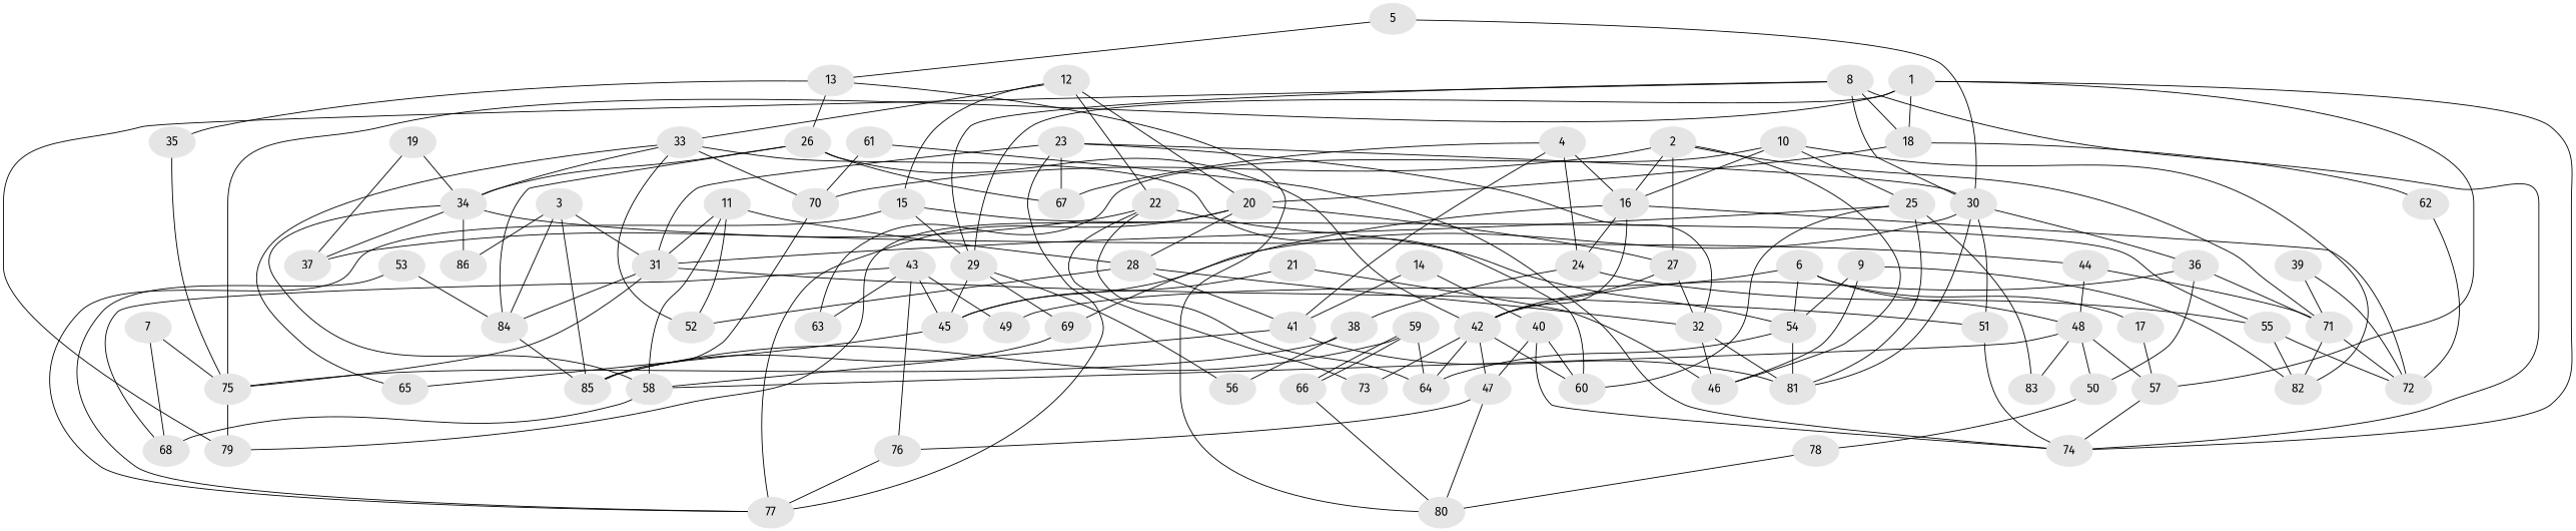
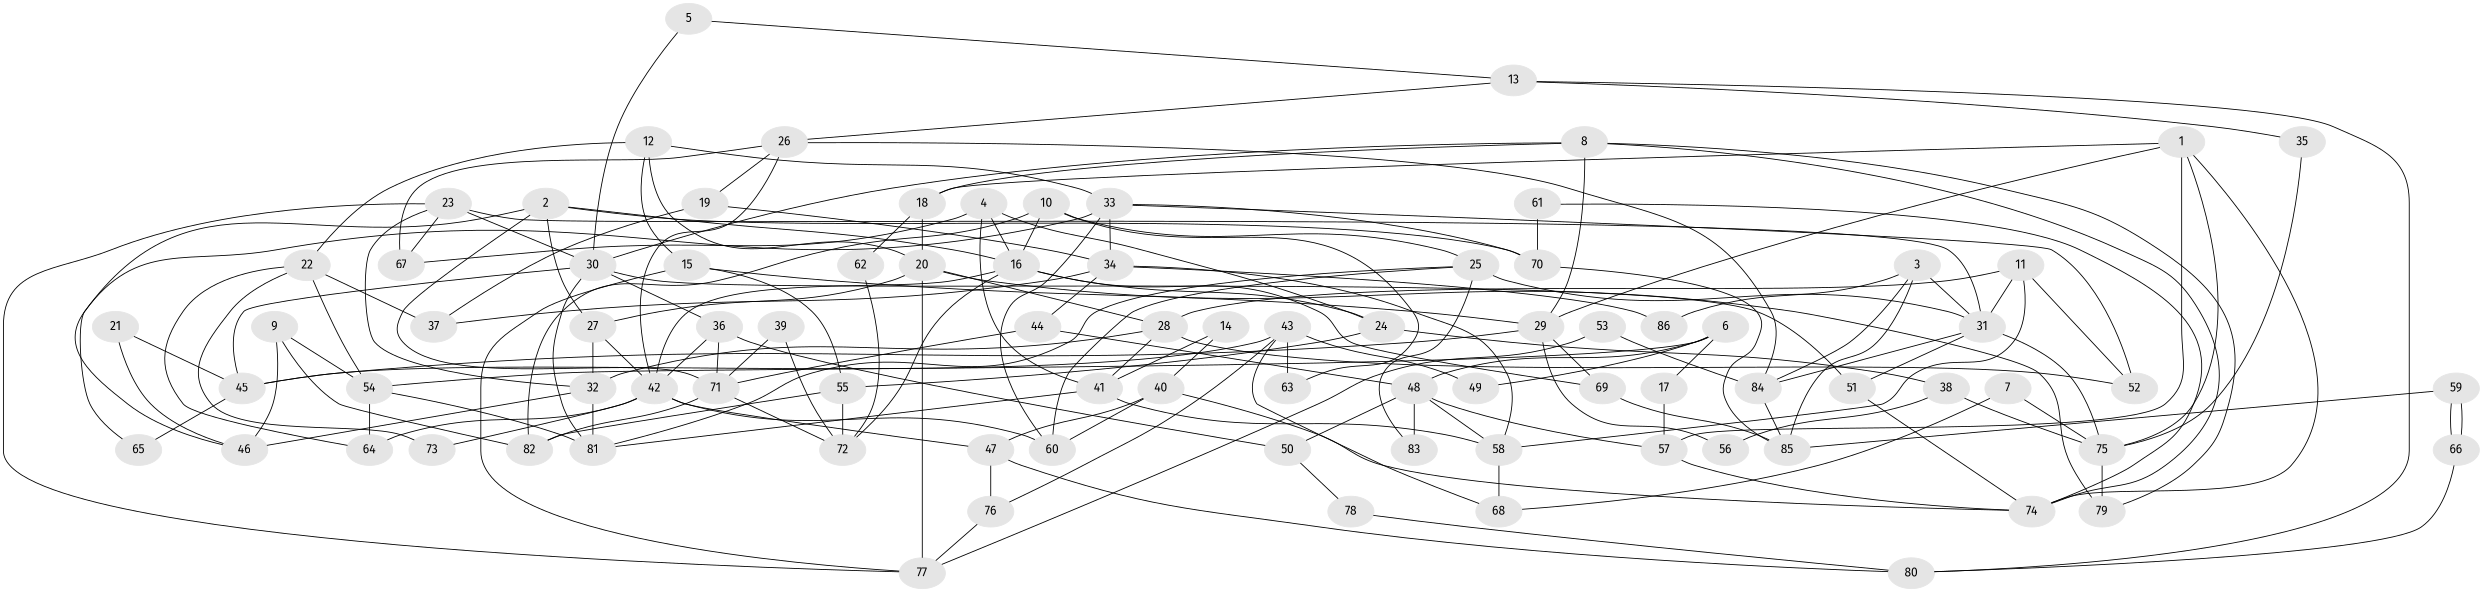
  graph {
    fontname="Fira Sans"
    node [color=gray90 fontname="Fira Sans" style=filled]
    edge [fontname="Fira Sans"]
    1
    18
    29
    57
    74
    75
    20
    62
    69
    45
    56
    79
    2
    16
    27
    46
    70
    71
    24
    42
    72
    32
    85
    82
    3
    31
    86
    84
    51
    4
    41
    67
    55
    38
    58
    81
    5
    13
    30
    26
    35
    80
    36
    6
    17
    48
    49
    54
    83
    50
    64
    7
    68
    8
    9
    10
    25
    63
    60
    11
    28
    52
    12
    15
    22
    33
    77
    37
    73
    34
    65
    14
    40
    47
    19
    44
    21
    23
    78
    39
    76
    43
    53
    59
    66
    61
    1 -- 18
    1 -- 29
    1 -- 57
    1 -- 74
    1 -- 75
    18 -- 20
    18 -- 62
    29 -- 69
    29 -- 45
    29 -- 56
    57 -- 74
    75 -- 79
    20 -- 79
    20 -- 27
    20 -- 28
    20 -- 77
    62 -- 72
    69 -- 85
    45 -- 65
    2 -- 16
    2 -- 27
    2 -- 46
    2 -- 70
    2 -- 71
    16 -- 69
    16 -- 24
    16 -- 42
    16 -- 72
    27 -- 42
    27 -- 32
    70 -- 85
    71 -- 72
    71 -- 82
    24 -- 55
    24 -- 38
    42 -- 64
    42 -- 60
    42 -- 73
    42 -- 47
    32 -- 46
    32 -- 81
    3 -- 85
    3 -- 31
    3 -- 86
    3 -- 84
    31 -- 75
    31 -- 84
    31 -- 51
    84 -- 85
    51 -- 74
    4 -- 16
    4 -- 24
    4 -- 41
    4 -- 67
    41 -- 58
    41 -- 81
    55 -- 72
    55 -- 82
    38 -- 75
    38 -- 56
    58 -- 68
    5 -- 13
    5 -- 30
    13 -- 26
    13 -- 35
    13 -- 80
    30 -- 45
    30 -- 51
    30 -- 81
    30 -- 36
    26 -- 42
    26 -- 84
    26 -- 67
-   26 -- 34
+   26 -- 19
    35 -- 75
    36 -- 71
    36 -- 42
    36 -- 50
    6 -- 17
    6 -- 48
    6 -- 49
    6 -- 54
    17 -- 57
    48 -- 57
    48 -- 58
    48 -- 83
    48 -- 50
    54 -- 81
    54 -- 64
    50 -- 78
    7 -- 75
    7 -- 68
    8 -- 18
    8 -- 29
    8 -- 74
    8 -- 79
    8 -- 30
    9 -- 46
    9 -- 82
    9 -- 54
    10 -- 16
    10 -- 82
    10 -- 25
    10 -- 63
    25 -- 31
    25 -- 81
    25 -- 83
    25 -- 60
    11 -- 31
    11 -- 58
    11 -- 28
    11 -- 52
    28 -- 32
    28 -- 41
    28 -- 52
    12 -- 20
    12 -- 15
    12 -- 22
    12 -- 33
    15 -- 29
    15 -- 55
    15 -- 77
    22 -- 54
    22 -- 64
    22 -- 37
    22 -- 73
    33 -- 70
    33 -- 60
    33 -- 52
    33 -- 34
    33 -- 65
    34 -- 86
    34 -- 58
    34 -- 37
    34 -- 44
    14 -- 41
    14 -- 40
    40 -- 74
    40 -- 60
    40 -- 47
    47 -- 80
    47 -- 76
    19 -- 37
    19 -- 34
    44 -- 71
    44 -- 48
    21 -- 45
    21 -- 46
    23 -- 32
    23 -- 31
    23 -- 67
    23 -- 30
    23 -- 77
    78 -- 80
    39 -- 71
    39 -- 72
    76 -- 77
    43 -- 45
    43 -- 49
    43 -- 68
    43 -- 63
    43 -- 76
    53 -- 84
    53 -- 77
    59 -- 85
-   59 -- 64
    59 -- 66
    59 -- 66
    66 -- 80
    61 -- 74
    61 -- 70
  }
